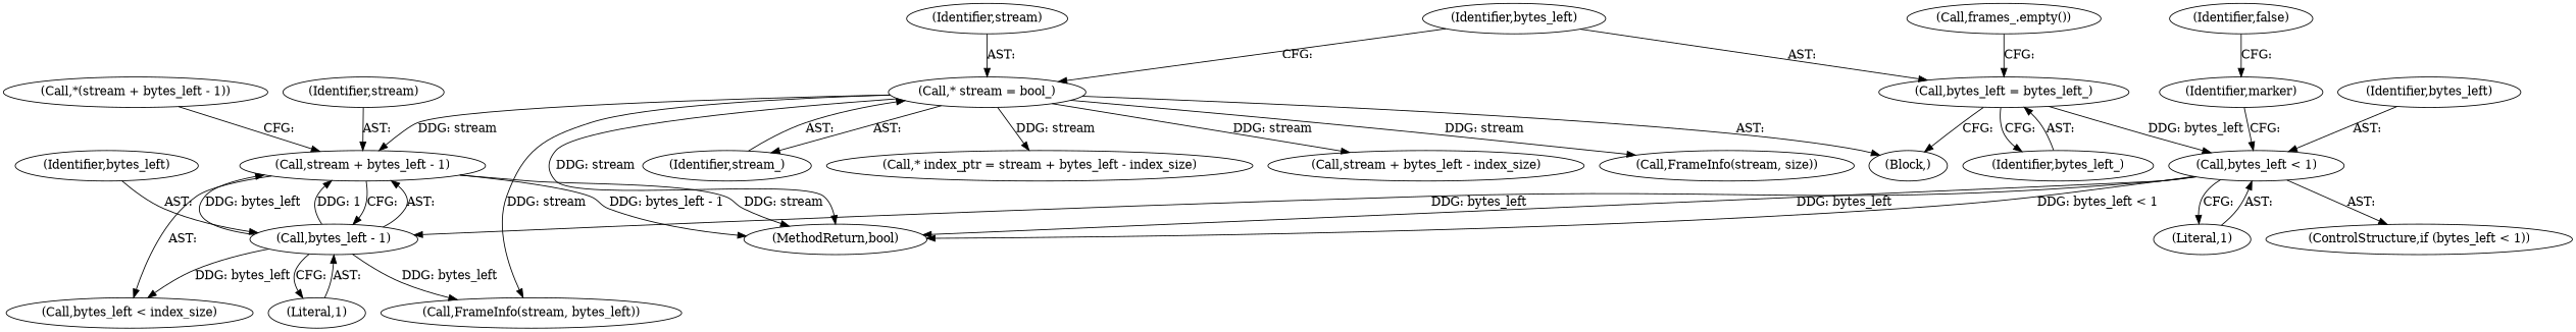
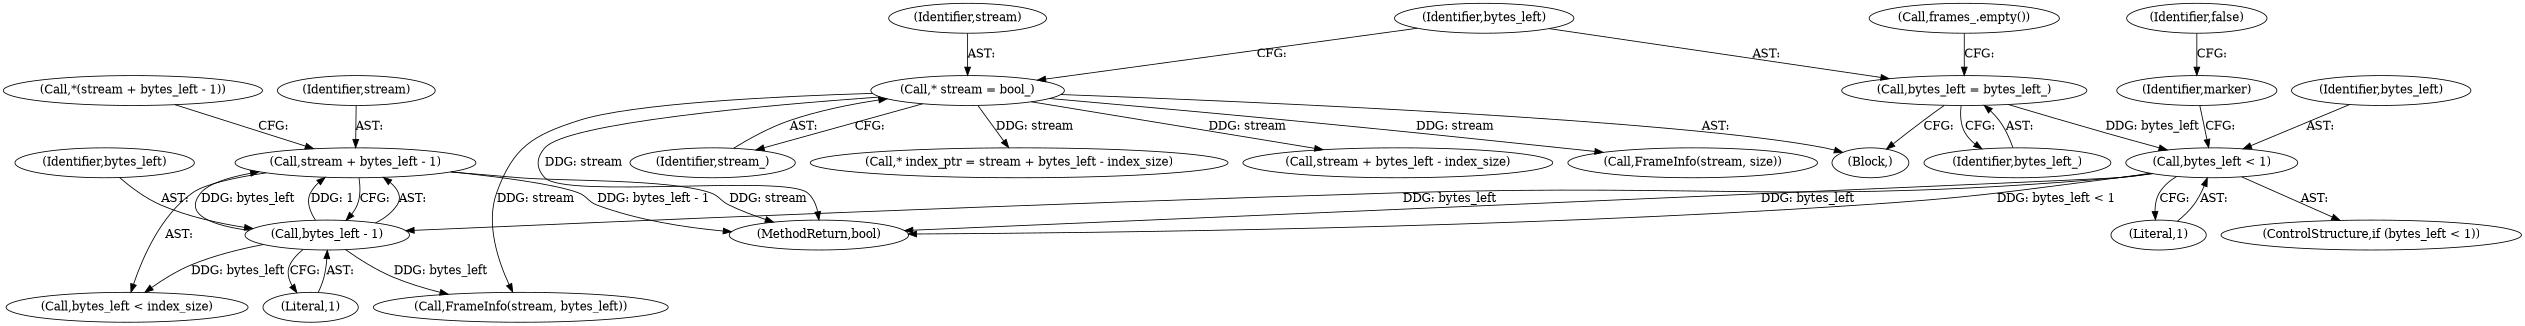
  digraph {
    n1 [label="(Call,stream + bytes_left - 1)"]
    n2 [label="(Call,bytes_left - 1)"]
    n3 [label="(MethodReturn,bool)"]
    n4 [label="(Call,bytes_left < index_size)"]
    n5 [label="(Call,FrameInfo(stream, bytes_left))"]
    n6 [label="(Literal,1)"]
    n7 [label="(Call,*(stream + bytes_left - 1))"]
    n8 [label="(Call,* stream = bool_)"]
    n9 [label="(Block,)"]
    n10 [label="(Identifier,stream_)"]
    n11 [label="(Call,* index_ptr = stream + bytes_left - index_size)"]
    n12 [label="(Call,stream + bytes_left - index_size)"]
    n13 [label="(Call,FrameInfo(stream, size))"]
    n14 [label="(Call,bytes_left < 1)"]
    n15 [label="(ControlStructure,if (bytes_left < 1))"]
    n16 [label="(Literal,1)"]
    n17 [label="(Call,bytes_left = bytes_left_)"]
    n18 [label="(Identifier,bytes_left_)"]
    n19 [label="(Identifier,bytes_left)"]
    n20 [label="(Identifier,false)"]
    n21 [label="(Identifier,marker)"]
    n22 [label="(Identifier,stream)"]
    n23 [label="(Call,frames_.empty())"]
    n24 [label="(Identifier,bytes_left)"]
    n25 [label="(Identifier,stream)"]
    n26 [label="(Identifier,bytes_left)"]
    n1 -> n2 [label="CFG: "]
    n1 -> n3 [label="DDG: bytes_left - 1"]
    n1 -> n3 [label="DDG: stream"]
    n1 -> n4 [label="AST: "]
    n2 -> n1 [label="AST: "]
    n2 -> n1 [label="DDG: bytes_left"]
    n2 -> n1 [label="DDG: 1"]
    n2 -> n4 [label="DDG: bytes_left"]
    n2 -> n5 [label="DDG: bytes_left"]
    n2 -> n6 [label="CFG: "]
    n6 -> n2 [label="AST: "]
    n7 -> n1 [label="CFG: "]
-   n8 -> n1 [label="DDG: stream"]
    n8 -> n3 [label="DDG: stream"]
    n8 -> n5 [label="DDG: stream"]
    n8 -> n9 [label="AST: "]
-   n8 -> n10 [label="AST: "]
+   n8 -> n10 [label="CFG: "]
    n8 -> n11 [label="DDG: stream"]
    n8 -> n12 [label="DDG: stream"]
    n8 -> n13 [label="DDG: stream"]
    n10 -> n8 [label="AST: "]
    n14 -> n2 [label="DDG: bytes_left"]
    n14 -> n3 [label="DDG: bytes_left"]
    n14 -> n3 [label="DDG: bytes_left < 1"]
    n14 -> n15 [label="AST: "]
    n14 -> n16 [label="CFG: "]
    n16 -> n14 [label="AST: "]
    n17 -> n9 [label="CFG: "]
    n17 -> n14 [label="DDG: bytes_left"]
    n17 -> n18 [label="CFG: "]
    n18 -> n17 [label="AST: "]
    n19 -> n8 [label="CFG: "]
    n19 -> n17 [label="AST: "]
    n20 -> n21 [label="CFG: "]
    n21 -> n14 [label="CFG: "]
    n22 -> n1 [label="AST: "]
    n23 -> n17 [label="CFG: "]
    n24 -> n2 [label="AST: "]
    n25 -> n8 [label="AST: "]
    n26 -> n14 [label="AST: "]
  }
